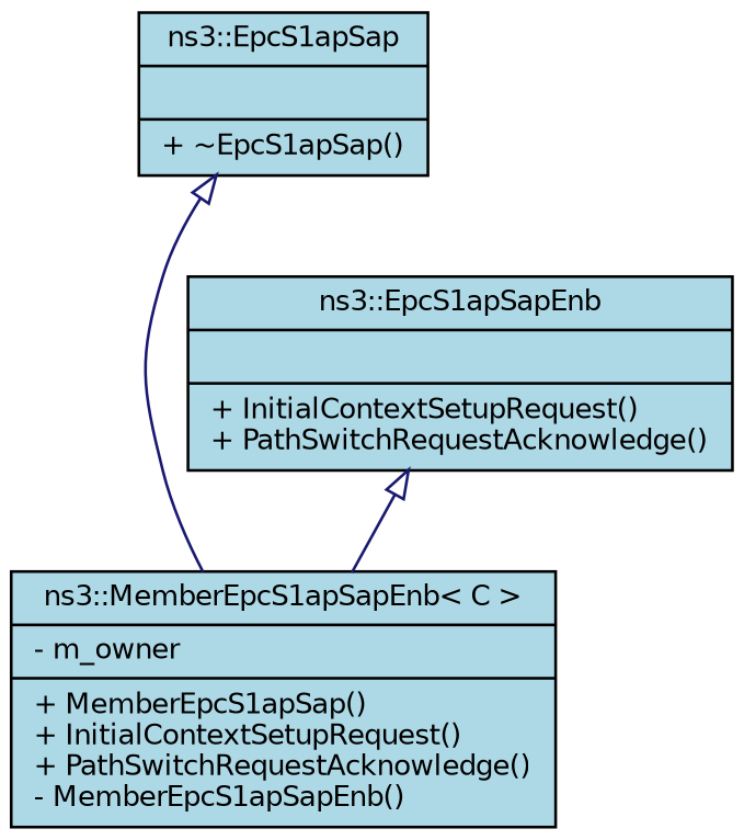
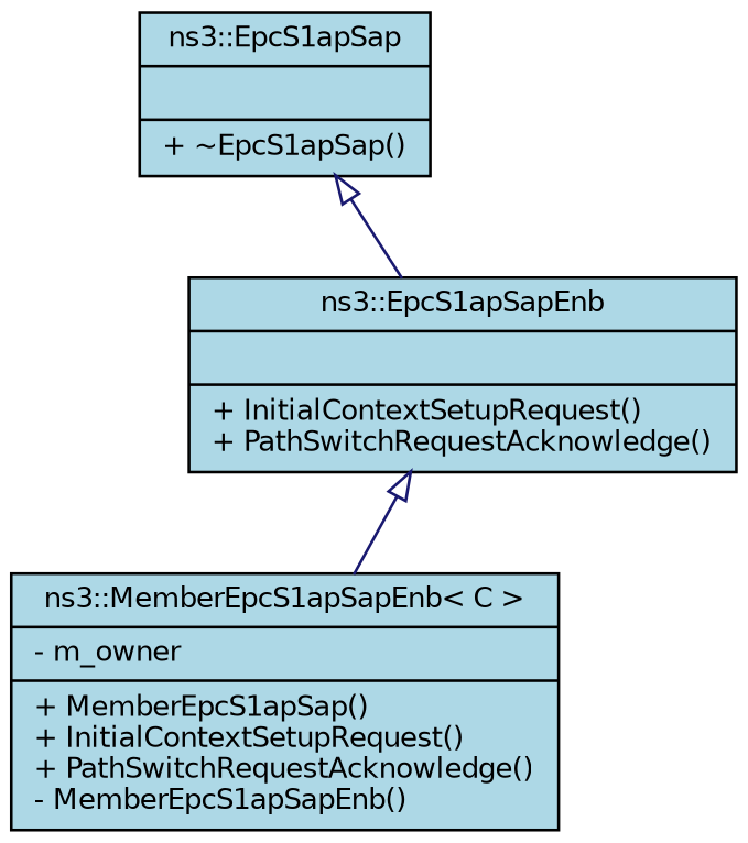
  digraph {
    node [color=black fillcolor=lightblue fontname=Helvetica fontsize=10 shape=record style=filled]
    edge [arrowtail=onormal color=midnightblue dir=back fontname=Helvetica fontsize=10 labelfontname=Helvetica labelfontsize=10 style=solid]
    n1 [fontcolor=black height=0.2 label="{ns3::MemberEpcS1apSapEnb\< C \>\n|- m_owner\l|+ MemberEpcS1apSap()\l+ InitialContextSetupRequest()\l+ PathSwitchRequestAcknowledge()\l- MemberEpcS1apSapEnb()\l}" width=0.4]
    n2 [height=0.2 label="{ns3::EpcS1apSapEnb\n||+ InitialContextSetupRequest()\l+ PathSwitchRequestAcknowledge()\l}" width=0.4]
    n3 [height=0.2 label="{ns3::EpcS1apSap\n||+ ~EpcS1apSap()\l}" width=0.4]
    n2 -> n1
-   n3 -> n1
+   n3 -> n2
  }
